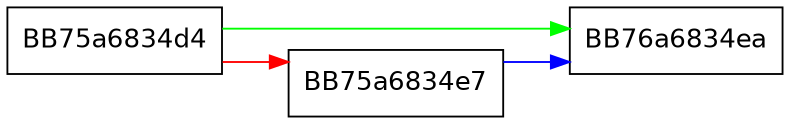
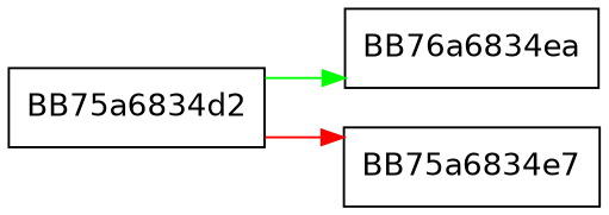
  digraph {
    fontname="DejaVu Sans"
    rankdir=LR
    splines=ortho
    node [fontname="DejaVu Sans" shape=box]
    edge [fontname="DejaVu Sans"]
    n1 [label=BB76a6834ea]
-   BB75a6834d4
+   BB75a6834d4 [label=BB75a6834d2]
    BB75a6834e7
    BB75a6834d4 -> n1 [color=green]
    BB75a6834d4 -> BB75a6834e7 [color=red]
-   BB75a6834e7 -> n1 [color=blue]
  }
